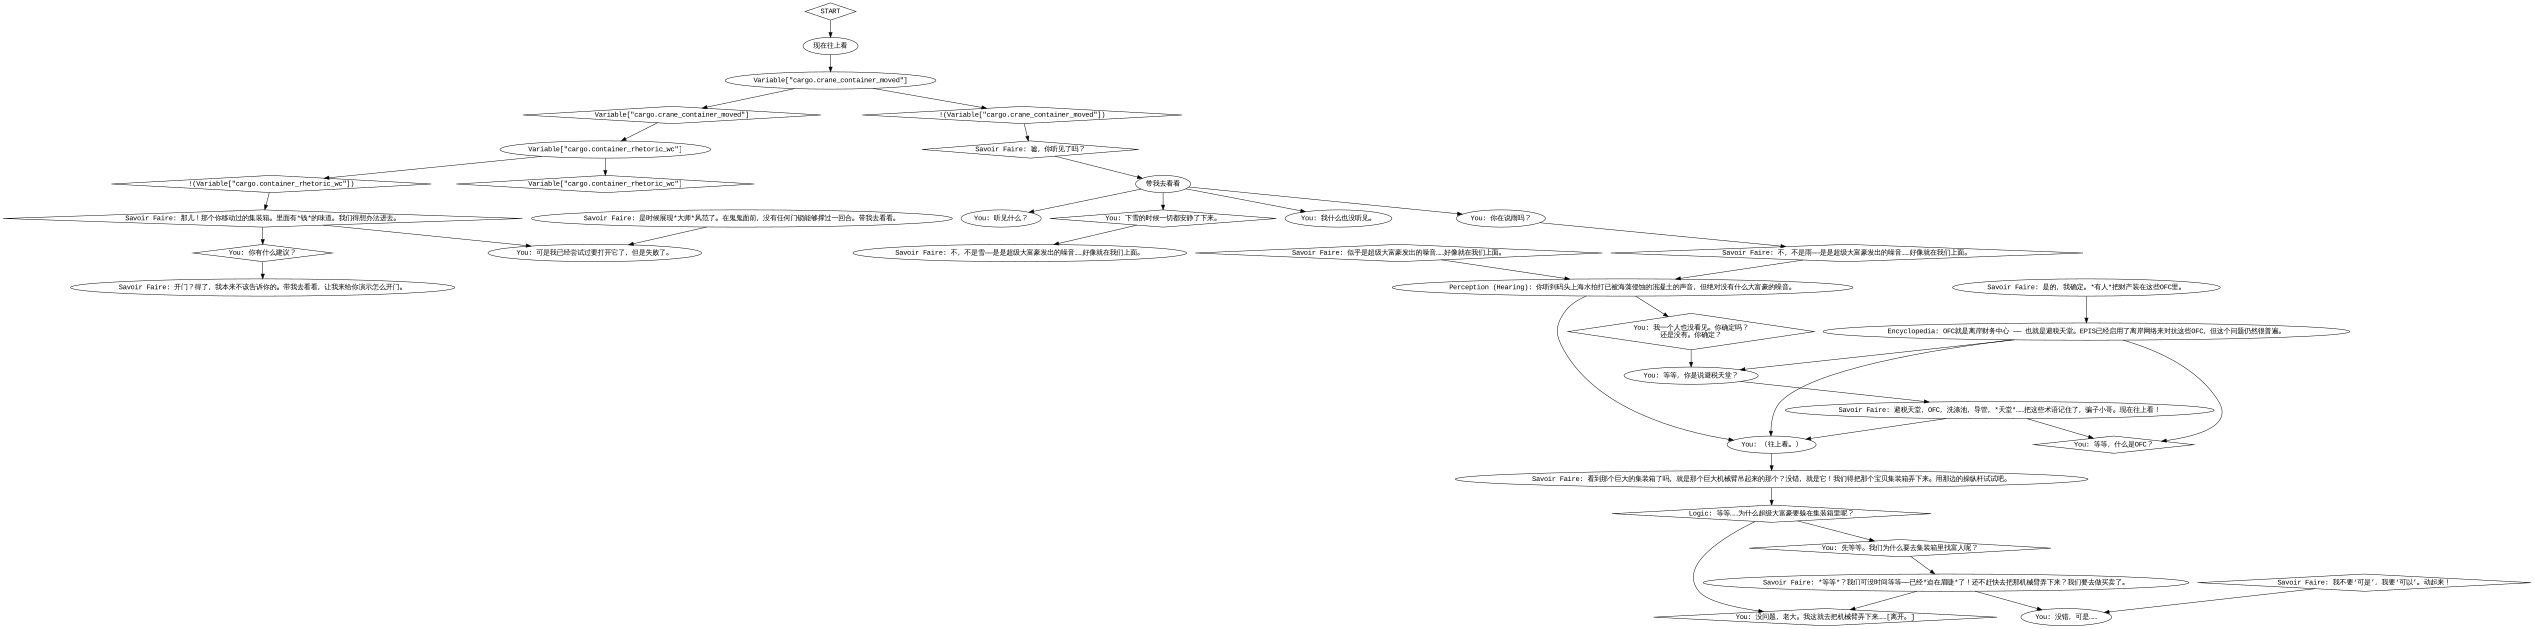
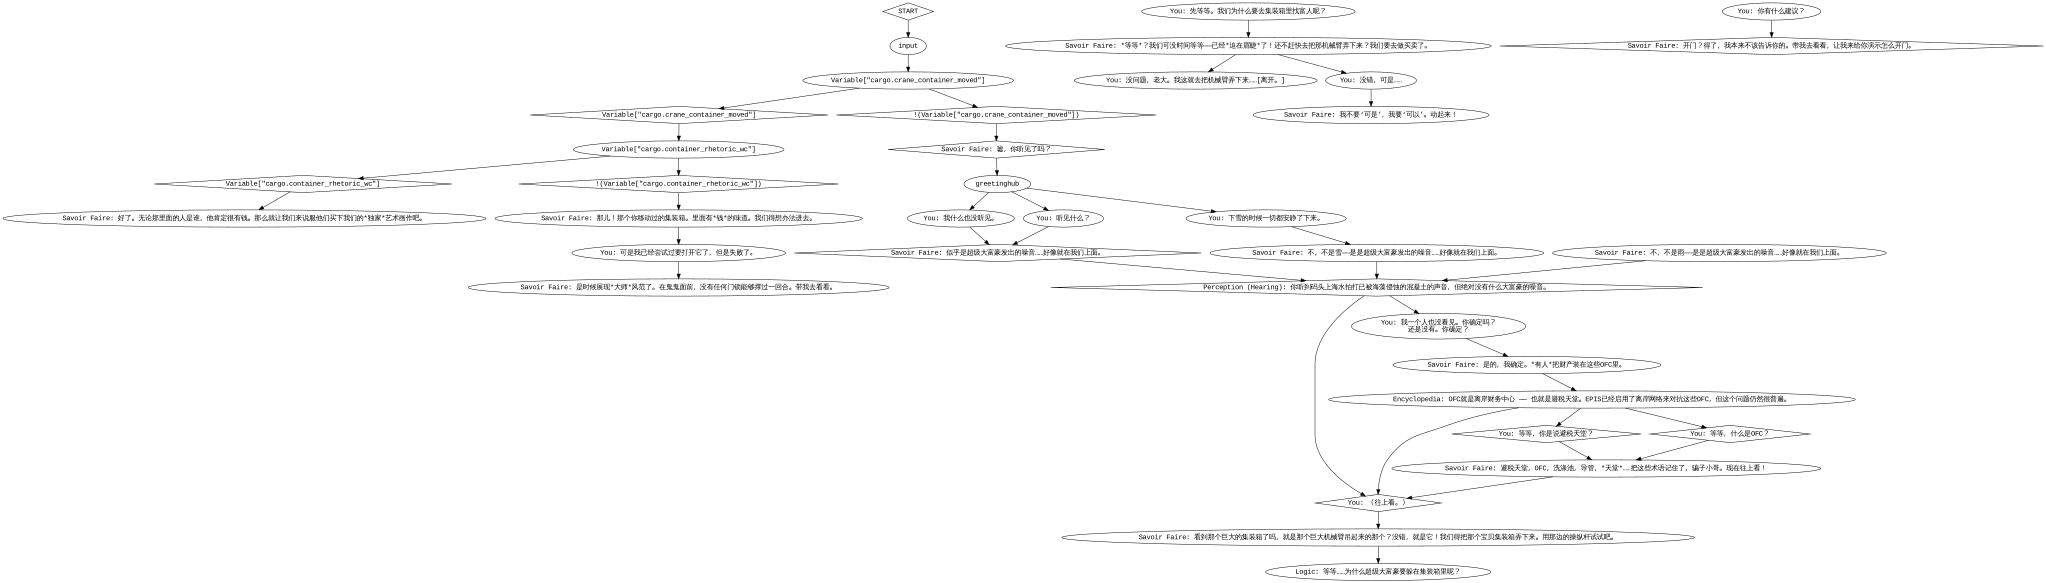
  digraph {
    fontname="Liberation Mono"
    node [fontname="Liberation Mono"]
    edge [fontname="Liberation Mono"]
    n1 [label=START shape=diamond]
-   n2 [label="现在往上看"]
+   n2 [label=input]
    n3 [label="Variable[\"cargo.crane_container_moved\"]"]
    n4 [label="Variable[\"cargo.crane_container_moved\"]" shape=diamond]
    n5 [label="!(Variable[\"cargo.crane_container_moved\"])" shape=diamond]
    n6 [label="Savoir Faire: 看到那个巨大的集装箱了吗，就是那个巨大机械臂吊起来的那个？没错，就是它！我们得把那个宝贝集装箱弄下来。用那边的操纵杆试试吧。"]
-   n7 [label="Logic: 等等……为什么超级大富豪要躲在集装箱里呢？" shape=diamond]
-   n8 [label="You: 先等等。我们为什么要去集装箱里找富人呢？" shape=diamond]
-   n9 [label="You: 没问题，老大。我这就去把机械臂弄下来……[离开。]" shape=diamond]
+   n7 [label="Logic: 等等……为什么超级大富豪要躲在集装箱里呢？"]
+   n8 [label="You: 先等等。我们为什么要去集装箱里找富人呢？"]
+   n9 [label="You: 没问题，老大。我这就去把机械臂弄下来……[离开。]"]
    n10 [label="You: 没错，可是……"]
-   n11 [label="Savoir Faire: 我不要‘可是’，我要‘可以’。动起来！" shape=diamond]
-   n12 [label="Savoir Faire: 那儿！那个你移动过的集装箱。里面有*钱*的味道。我们得想办法进去。" shape=diamond]
-   n13 [label="You: 你有什么建议？" shape=diamond]
+   n11 [label="Savoir Faire: 我不要‘可是’，我要‘可以’。动起来！"]
+   n12 [label="Savoir Faire: 那儿！那个你移动过的集装箱。里面有*钱*的味道。我们得想办法进去。"]
+   n13 [label="You: 你有什么建议？"]
    n14 [label="You: 可是我已经尝试过要打开它了，但是失败了。"]
-   n15 [label="Savoir Faire: 开门？得了，我本来不该告诉你的。带我去看看，让我来给你演示怎么开门。"]
+   n15 [label="Savoir Faire: 开门？得了，我本来不该告诉你的。带我去看看，让我来给你演示怎么开门。" shape=diamond]
    n16 [label="Savoir Faire: 是时候展现*大师*风范了。在鬼鬼面前，没有任何门锁能够撑过一回合。带我去看看。"]
    n17 [label="Savoir Faire: 似乎是超级大富豪发出的噪音……好像就在我们上面。" shape=diamond]
-   n18 [label="Perception (Hearing): 你听到码头上海水拍打已被海藻侵蚀的混凝土的声音，但绝对没有什么大富豪的噪音。"]
-   n19 [label="You: （往上看。）"]
-   n20 [label="You: 我一个人也没看见。你确定吗？\n还是没有。你确定？" shape=diamond]
-   n21 [label="Savoir Faire: 不，不是雨——是是超级大富豪发出的噪音……好像就在我们上面。" shape=diamond]
+   n18 [label="Perception (Hearing): 你听到码头上海水拍打已被海藻侵蚀的混凝土的声音，但绝对没有什么大富豪的噪音。" shape=diamond]
+   n19 [label="You: （往上看。）" shape=diamond]
+   n20 [label="You: 我一个人也没看见。你确定吗？\n还是没有。你确定？"]
+   n21 [label="Savoir Faire: 不，不是雨——是是超级大富豪发出的噪音……好像就在我们上面。"]
    n22 [label="Savoir Faire: 不，不是雪——是是超级大富豪发出的噪音……好像就在我们上面。"]
    n23 [label="You: 我什么也没听见。"]
    n24 [label="Savoir Faire: *等等*？我们可没时间等等——已经*迫在眉睫*了！还不赶快去把那机械臂弄下来？我们要去做买卖了。"]
-   n25 [label="You: 等等，你是说避税天堂？"]
+   n25 [label="You: 等等，你是说避税天堂？" shape=diamond]
    n26 [label="Savoir Faire: 避税天堂，OFC，洗涤池，导管，*天堂*……把这些术语记住了，骗子小哥。现在往上看！"]
-   n27 [label="带我去看看"]
-   n28 [label="You: 下雪的时候一切都安静了下来。" shape=diamond]
+   n27 [label=greetinghub]
+   n28 [label="You: 下雪的时候一切都安静了下来。"]
    n29 [label="You: 听见什么？"]
-   n30 [label="You: 你在说雨吗？"]
    n31 [label="You: 等等，什么是OFC？" shape=diamond]
    n32 [label="Variable[\"cargo.container_rhetoric_wc\"]"]
    n33 [label="Savoir Faire: 嘘，你听见了吗？" shape=diamond]
    n34 [label="Variable[\"cargo.container_rhetoric_wc\"]" shape=diamond]
    n35 [label="!(Variable[\"cargo.container_rhetoric_wc\"])" shape=diamond]
    n36 [label="Savoir Faire: 是的，我确定。*有人*把财产装在这些OFC里。"]
    n37 [label="Encyclopedia: OFC就是离岸财务中心 —— 也就是避税天堂。EPIS已经启用了离岸网络来对抗这些OFC，但这个问题仍然很普遍。"]
+   n38 [label="Savoir Faire: 好了。无论那里面的人是谁，他肯定很有钱。那么就让我们来说服他们买下我们的*独家*艺术画作吧。"]
    n1 -> n2
    n2 -> n3
    n3 -> n4
    n3 -> n5
    n4 -> n32
    n5 -> n33
    n6 -> n7
-   n7 -> n8
-   n7 -> n9
    n8 -> n24
-   n11 -> n10
-   n12 -> n13
+   n10 -> n11
    n12 -> n14
    n13 -> n15
-   n16 -> n14
+   n14 -> n16
    n17 -> n18
    n18 -> n19
    n18 -> n20
    n19 -> n6
-   n20 -> n25
+   n20 -> n36
    n21 -> n18
+   n22 -> n18
+   n23 -> n17
    n24 -> n9
    n24 -> n10
    n25 -> n26
    n26 -> n19
    n27 -> n23
    n27 -> n28
    n27 -> n29
-   n27 -> n30
    n28 -> n22
-   n30 -> n21
-   n26 -> n31
+   n29 -> n17
+   n31 -> n26
    n32 -> n34
    n32 -> n35
    n33 -> n27
+   n34 -> n38
    n35 -> n12
    n36 -> n37
    n37 -> n19
    n37 -> n25
    n37 -> n31
  }
